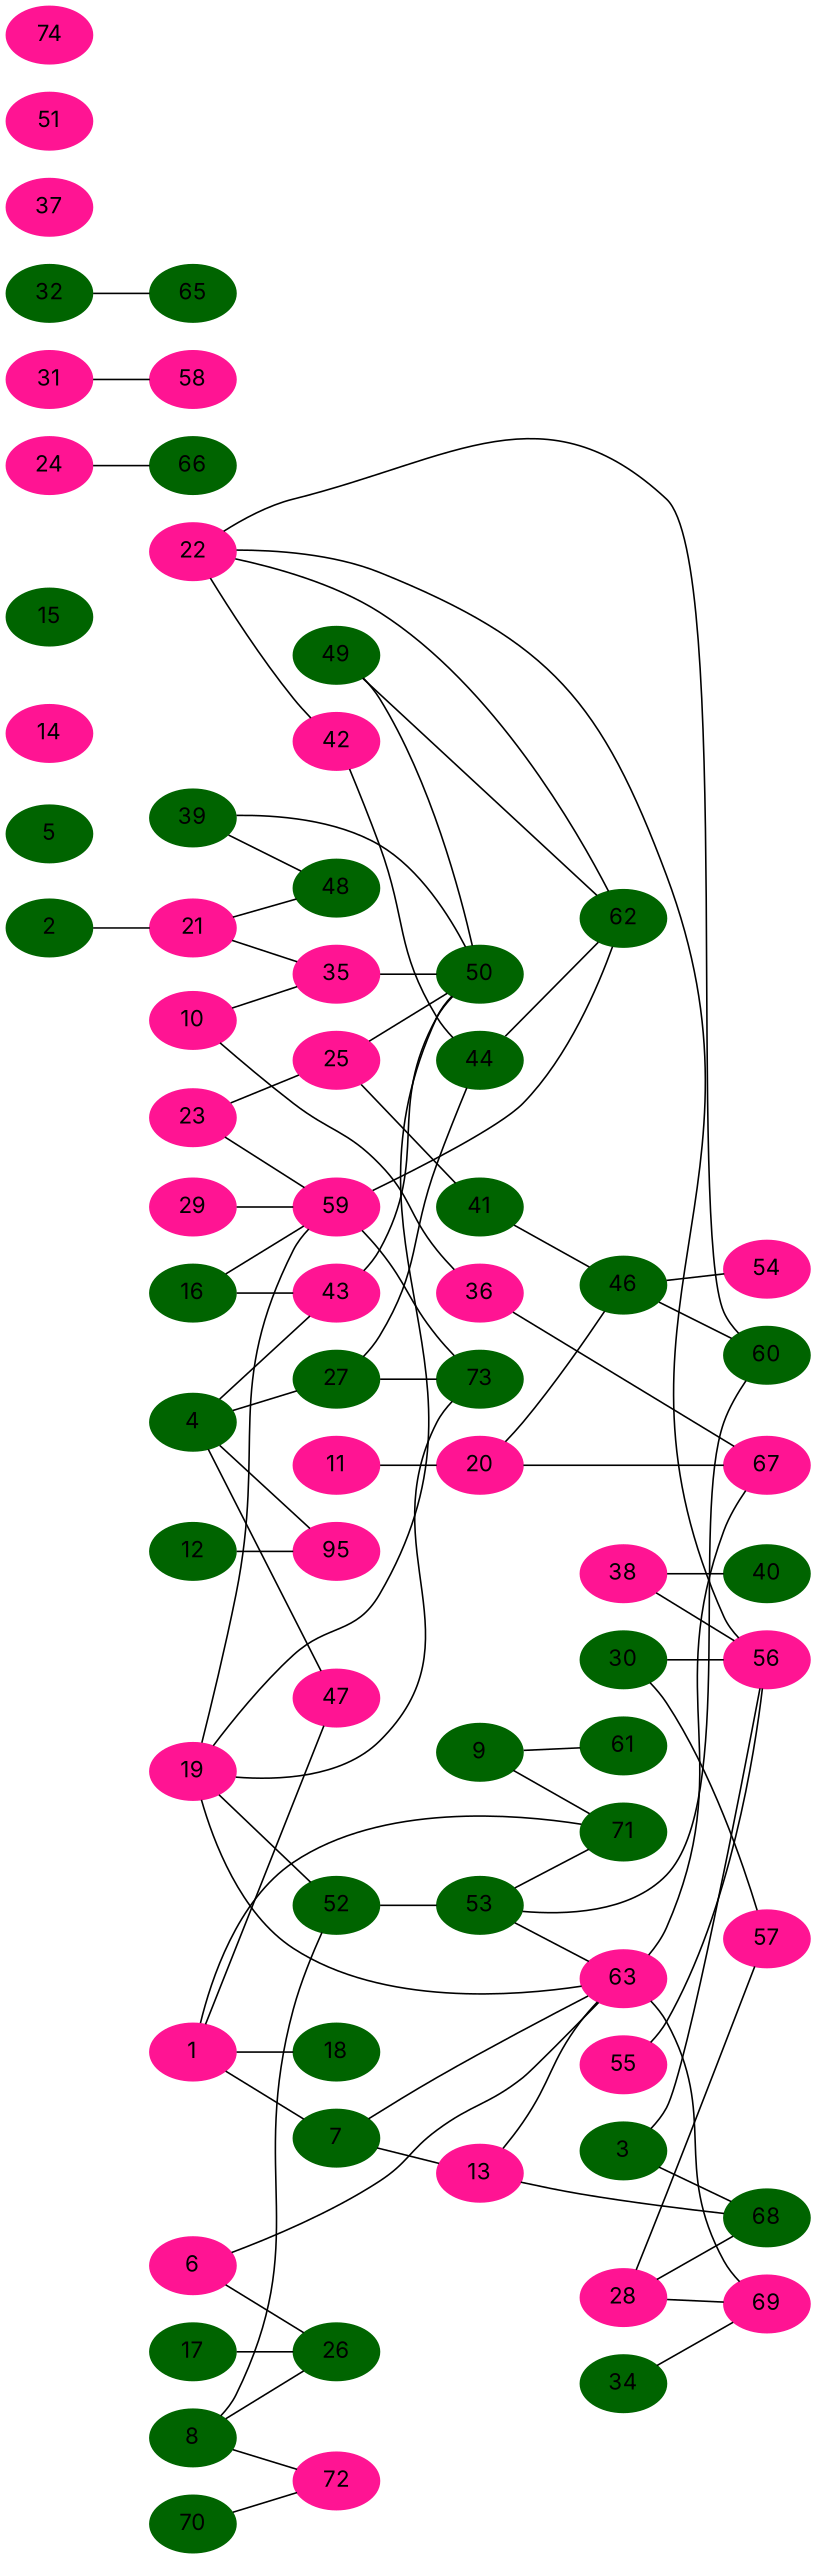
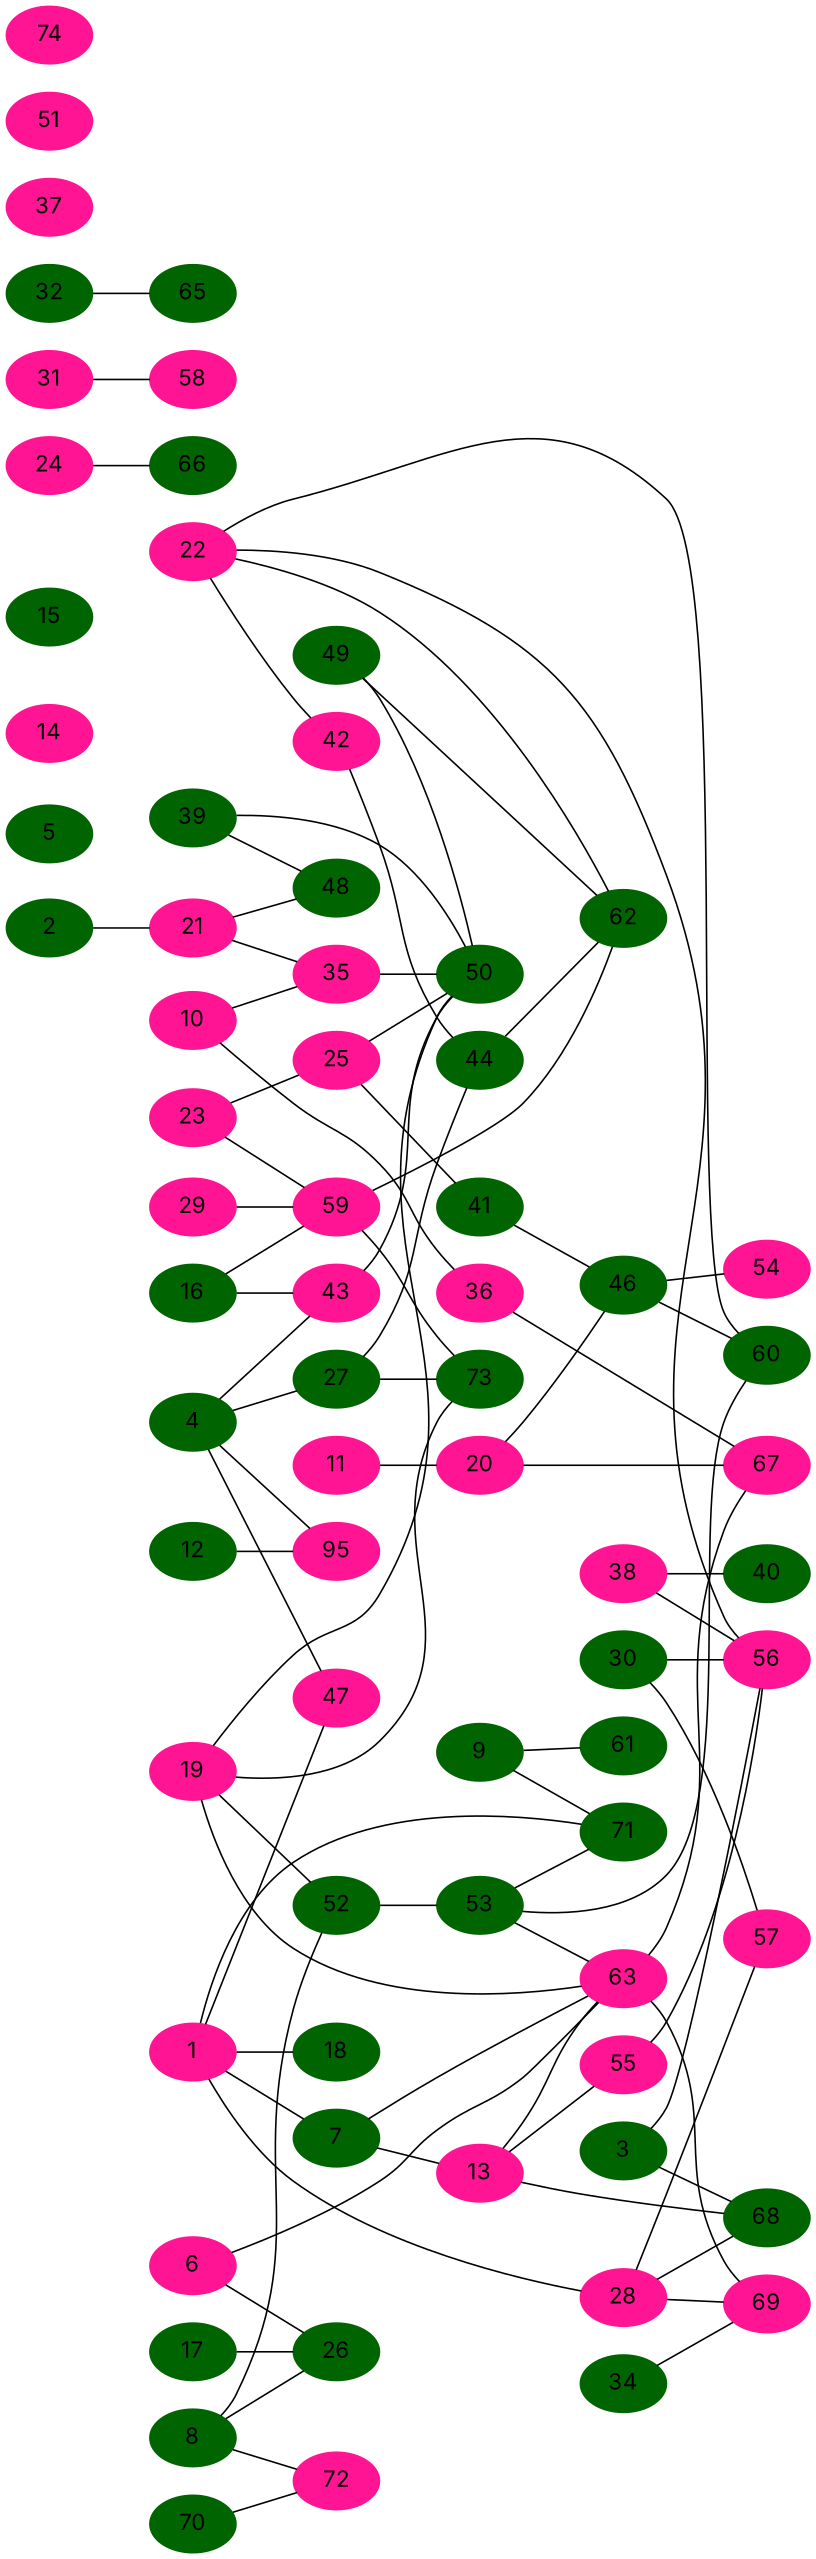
  graph {
    fontname=Inter
    rankdir=LR
    node [color=darkgreen fontname=Inter style=filled]
    edge [fontname=Inter]
    7
    1 [color=deeppink]
    18
    28 [color=deeppink]
    47 [color=deeppink]
    71
    63 [color=deeppink]
    13 [color=deeppink]
    68
    57 [color=deeppink]
    69 [color=deeppink]
    2
    21 [color=deeppink]
    35 [color=deeppink]
    48
    3
    56 [color=deeppink]
    4
    27
    43 [color=deeppink]
    n21 [color=deeppink label=95]
    73
    44
    50
    5
    26
    6 [color=deeppink]
    67 [color=deeppink]
    55 [color=deeppink]
    8
    52
    72 [color=deeppink]
    53
    9
    61
    10 [color=deeppink]
    36 [color=deeppink]
    11 [color=deeppink]
    20 [color=deeppink]
    46
    12
    14 [color=deeppink]
    15
    16
    59 [color=deeppink]
    62
    17
    19 [color=deeppink]
    60
    54 [color=deeppink]
    22 [color=deeppink]
    42 [color=deeppink]
    23 [color=deeppink]
    25 [color=deeppink]
    41
    66
    24 [color=deeppink]
    29 [color=deeppink]
    30
    31 [color=deeppink]
    58 [color=deeppink]
    32
    65
    70
    34
    37 [color=deeppink]
    38 [color=deeppink]
    40
    39
    49
    51 [color=deeppink]
    74 [color=deeppink]
    7 -- 63
    7 -- 13
    1 -- 7
    1 -- 18
+   1 -- 28
    1 -- 47
    1 -- 71
    28 -- 68
    28 -- 57
    28 -- 69
    63 -- 69
    63 -- 67
    13 -- 63
    13 -- 68
+   13 -- 55
    2 -- 21
    21 -- 35
    21 -- 48
    35 -- 50
    3 -- 68
    3 -- 56
    4 -- 47
    4 -- 27
    4 -- 43
    4 -- n21
    27 -- 73
    27 -- 44
    43 -- 50
    44 -- 62
    6 -- 63
    6 -- 26
    55 -- 56
    8 -- 26
    8 -- 52
    8 -- 72
    52 -- 53
    53 -- 71
    53 -- 63
    53 -- 60
    9 -- 71
    9 -- 61
    10 -- 35
    10 -- 36
    36 -- 67
    11 -- 20
    20 -- 67
    20 -- 46
    46 -- 60
    46 -- 54
    12 -- n21
    16 -- 43
    16 -- 59
    59 -- 73
    59 -- 62
    17 -- 26
    19 -- 63
    19 -- 73
    19 -- 50
    19 -- 52
-   19 -- 59
    22 -- 56
    22 -- 62
    22 -- 60
    22 -- 42
    42 -- 44
    23 -- 59
    23 -- 25
    25 -- 50
    25 -- 41
    41 -- 46
    24 -- 66
    29 -- 59
    30 -- 57
    30 -- 56
    31 -- 58
    32 -- 65
    70 -- 72
    34 -- 69
    38 -- 56
    38 -- 40
    39 -- 48
    39 -- 50
    49 -- 50
    49 -- 62
  }
